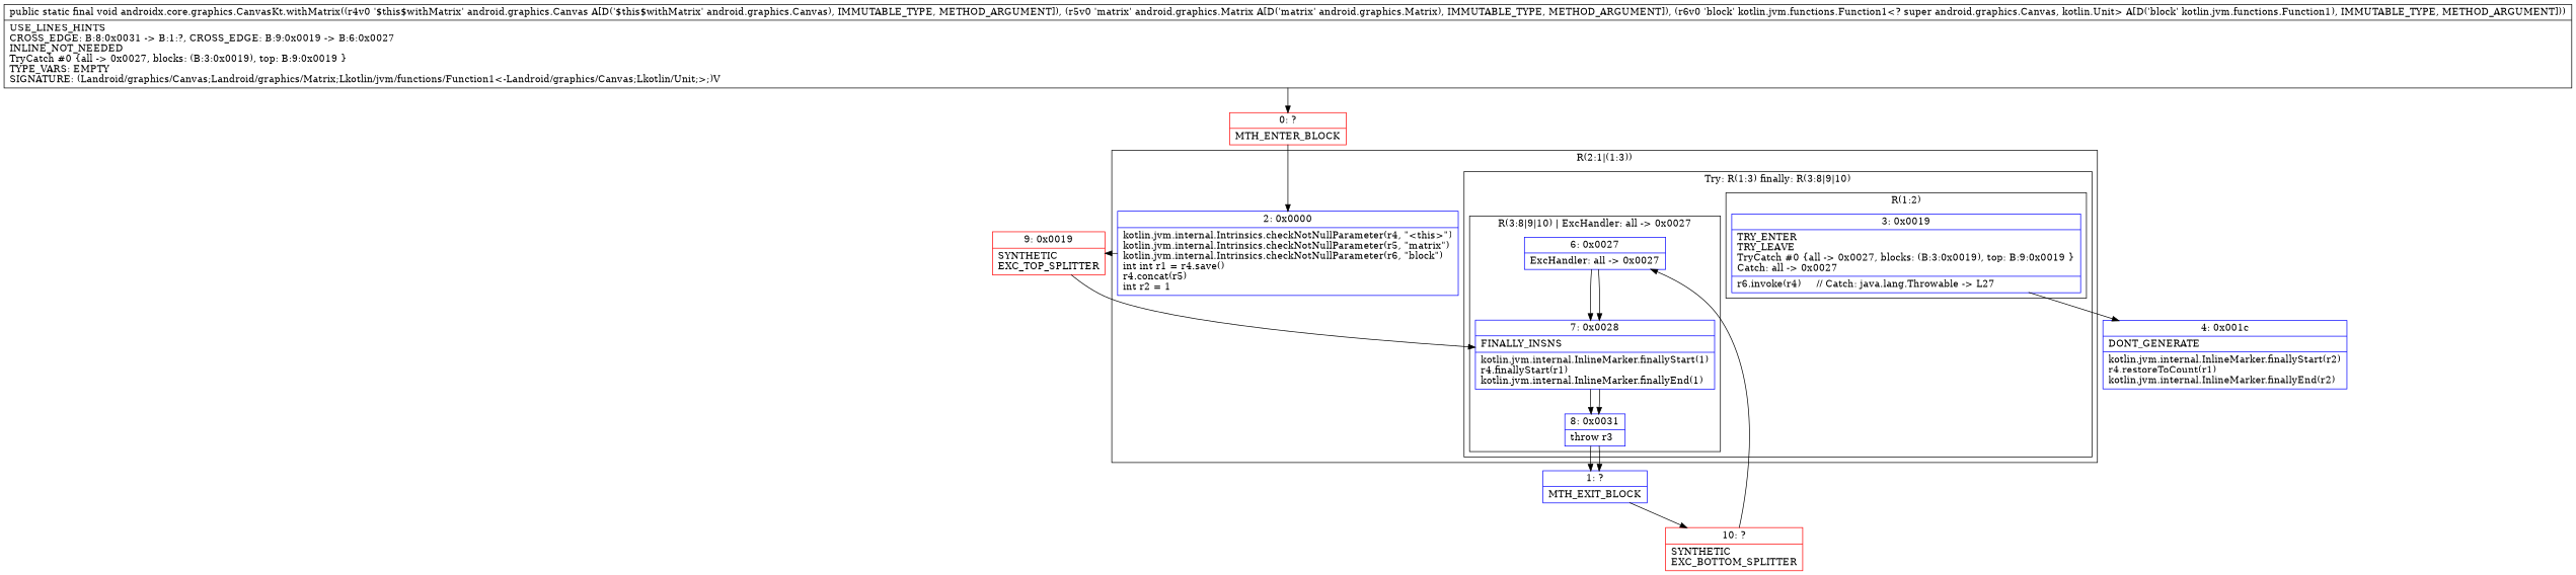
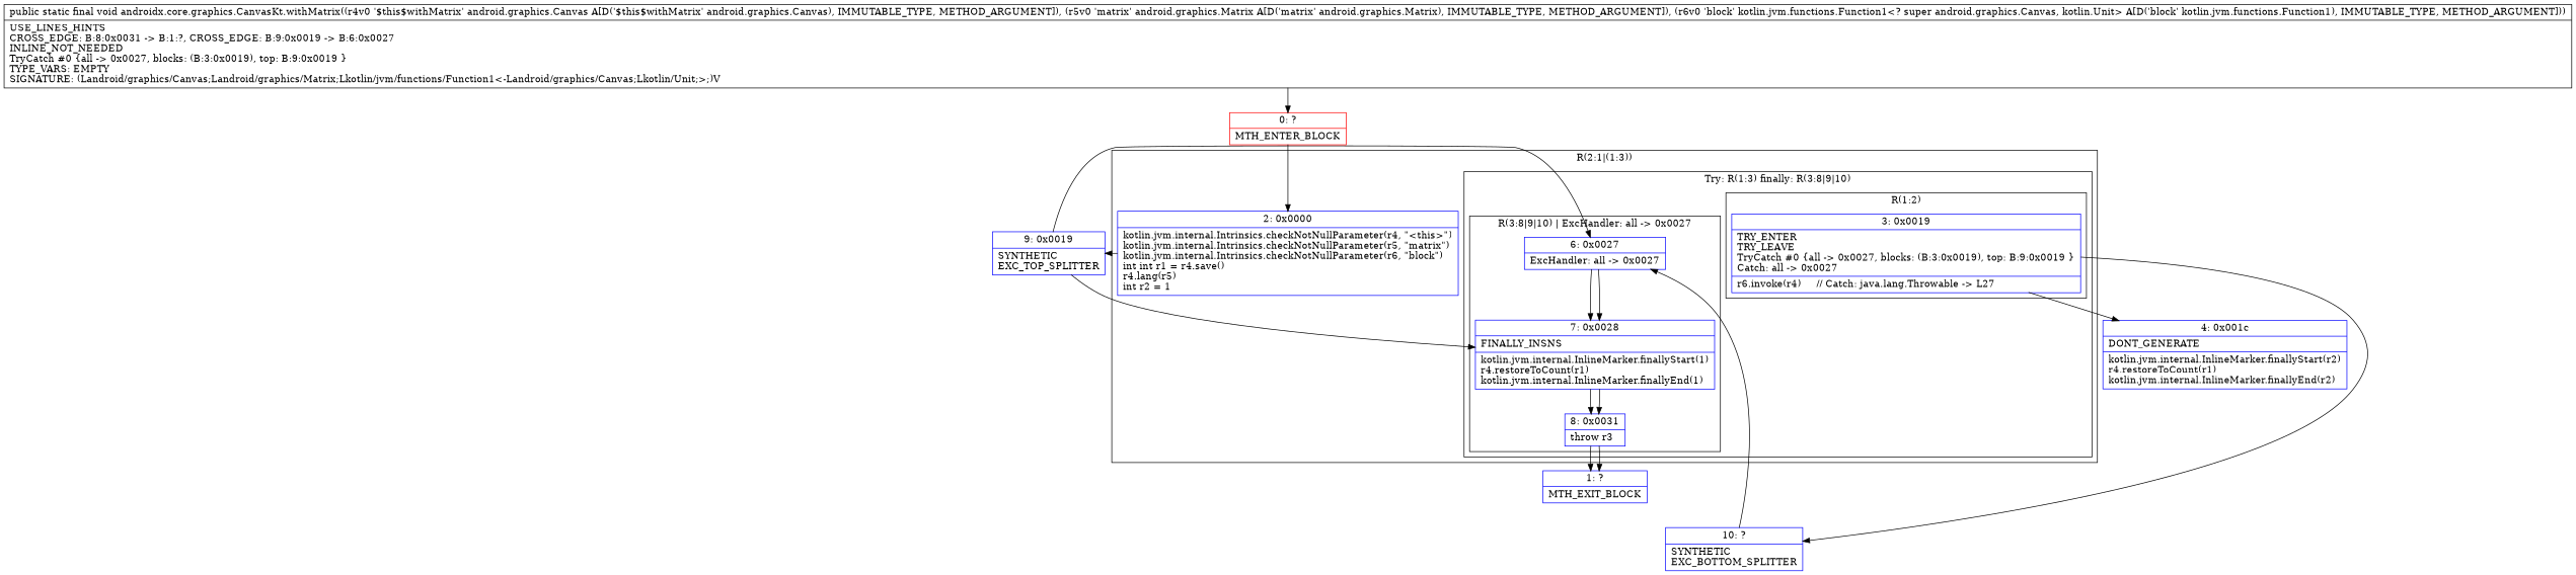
  digraph {
    node [color=blue shape=record]
    n1 [label="{3\:\ 0x0019|TRY_ENTER\lTRY_LEAVE\lTryCatch #0 \{all \-\> 0x0027, blocks: (B:3:0x0019), top: B:9:0x0019 \}\lCatch: all \-\> 0x0027\l|r6.invoke(r4)     \/\/ Catch: java.lang.Throwable \-\> L27\l}"]
    n2 [label="{6\:\ 0x0027|ExcHandler: all \-\> 0x0027\l}"]
-   n3 [label="{7\:\ 0x0028|FINALLY_INSNS\l|kotlin.jvm.internal.InlineMarker.finallyStart(1)\lr4.finallyStart(r1)\lkotlin.jvm.internal.InlineMarker.finallyEnd(1)\l}"]
+   n3 [label="{7\:\ 0x0028|FINALLY_INSNS\l|kotlin.jvm.internal.InlineMarker.finallyStart(1)\lr4.restoreToCount(r1)\lkotlin.jvm.internal.InlineMarker.finallyEnd(1)\l}"]
    n4 [label="{8\:\ 0x0031|throw r3\l}"]
-   n5 [label="{2\:\ 0x0000|kotlin.jvm.internal.Intrinsics.checkNotNullParameter(r4, \"\<this\>\")\lkotlin.jvm.internal.Intrinsics.checkNotNullParameter(r5, \"matrix\")\lkotlin.jvm.internal.Intrinsics.checkNotNullParameter(r6, \"block\")\lint int r1 = r4.save()\lr4.concat(r5)\lint r2 = 1\l}"]
+   n5 [label="{2\:\ 0x0000|kotlin.jvm.internal.Intrinsics.checkNotNullParameter(r4, \"\<this\>\")\lkotlin.jvm.internal.Intrinsics.checkNotNullParameter(r5, \"matrix\")\lkotlin.jvm.internal.Intrinsics.checkNotNullParameter(r6, \"block\")\lint int r1 = r4.save()\lr4.lang(r5)\lint r2 = 1\l}"]
    n6 [label="{4\:\ 0x001c|DONT_GENERATE\l|kotlin.jvm.internal.InlineMarker.finallyStart(r2)\lr4.restoreToCount(r1)\lkotlin.jvm.internal.InlineMarker.finallyEnd(r2)\l}"]
-   n7 [color=red label="{10\:\ ?|SYNTHETIC\lEXC_BOTTOM_SPLITTER\l}"]
+   n7 [label="{10\:\ ?|SYNTHETIC\lEXC_BOTTOM_SPLITTER\l}"]
    n8 [label="{1\:\ ?|MTH_EXIT_BLOCK\l}"]
-   n9 [color=red label="{9\:\ 0x0019|SYNTHETIC\lEXC_TOP_SPLITTER\l}"]
+   n9 [label="{9\:\ 0x0019|SYNTHETIC\lEXC_TOP_SPLITTER\l}"]
    n10 [color=red label="{0\:\ ?|MTH_ENTER_BLOCK\l}"]
    n11 [label="{public static final void androidx.core.graphics.CanvasKt.withMatrix((r4v0 '$this$withMatrix' android.graphics.Canvas A[D('$this$withMatrix' android.graphics.Canvas), IMMUTABLE_TYPE, METHOD_ARGUMENT]), (r5v0 'matrix' android.graphics.Matrix A[D('matrix' android.graphics.Matrix), IMMUTABLE_TYPE, METHOD_ARGUMENT]), (r6v0 'block' kotlin.jvm.functions.Function1\<? super android.graphics.Canvas, kotlin.Unit\> A[D('block' kotlin.jvm.functions.Function1), IMMUTABLE_TYPE, METHOD_ARGUMENT]))  | USE_LINES_HINTS\lCROSS_EDGE: B:8:0x0031 \-\> B:1:?, CROSS_EDGE: B:9:0x0019 \-\> B:6:0x0027\lINLINE_NOT_NEEDED\lTryCatch #0 \{all \-\> 0x0027, blocks: (B:3:0x0019), top: B:9:0x0019 \}\lTYPE_VARS: EMPTY\lSIGNATURE: (Landroid\/graphics\/Canvas;Landroid\/graphics\/Matrix;Lkotlin\/jvm\/functions\/Function1\<\-Landroid\/graphics\/Canvas;Lkotlin\/Unit;\>;)V\l}" color=""]
    subgraph cluster_1 {
      label="R(2:1|(1:3))"
      n5
      subgraph cluster_2 {
        label="Try: R(1:3) finally: R(3:8|9|10)"
        subgraph cluster_3 {
          label="R(1:2)"
          n1
        }
        subgraph cluster_4 {
          label="R(3:8|9|10) | ExcHandler: all \-\> 0x0027\l"
          n2
          n3
          n4
        }
      }
    }
    subgraph cluster_5 {
      label="R(3:8|9|10) | ExcHandler: all \-\> 0x0027\l"
    }
    n1 -> n6
-   n8 -> n7
+   n1 -> n7
    n2 -> n3
    n2 -> n3
    n3 -> n4
    n3 -> n4
    n4 -> n8
    n4 -> n8
    n5 -> n9
    n7 -> n2
+   n9 -> n2
    n9 -> n3
    n10 -> n5
    n11 -> n10
  }
